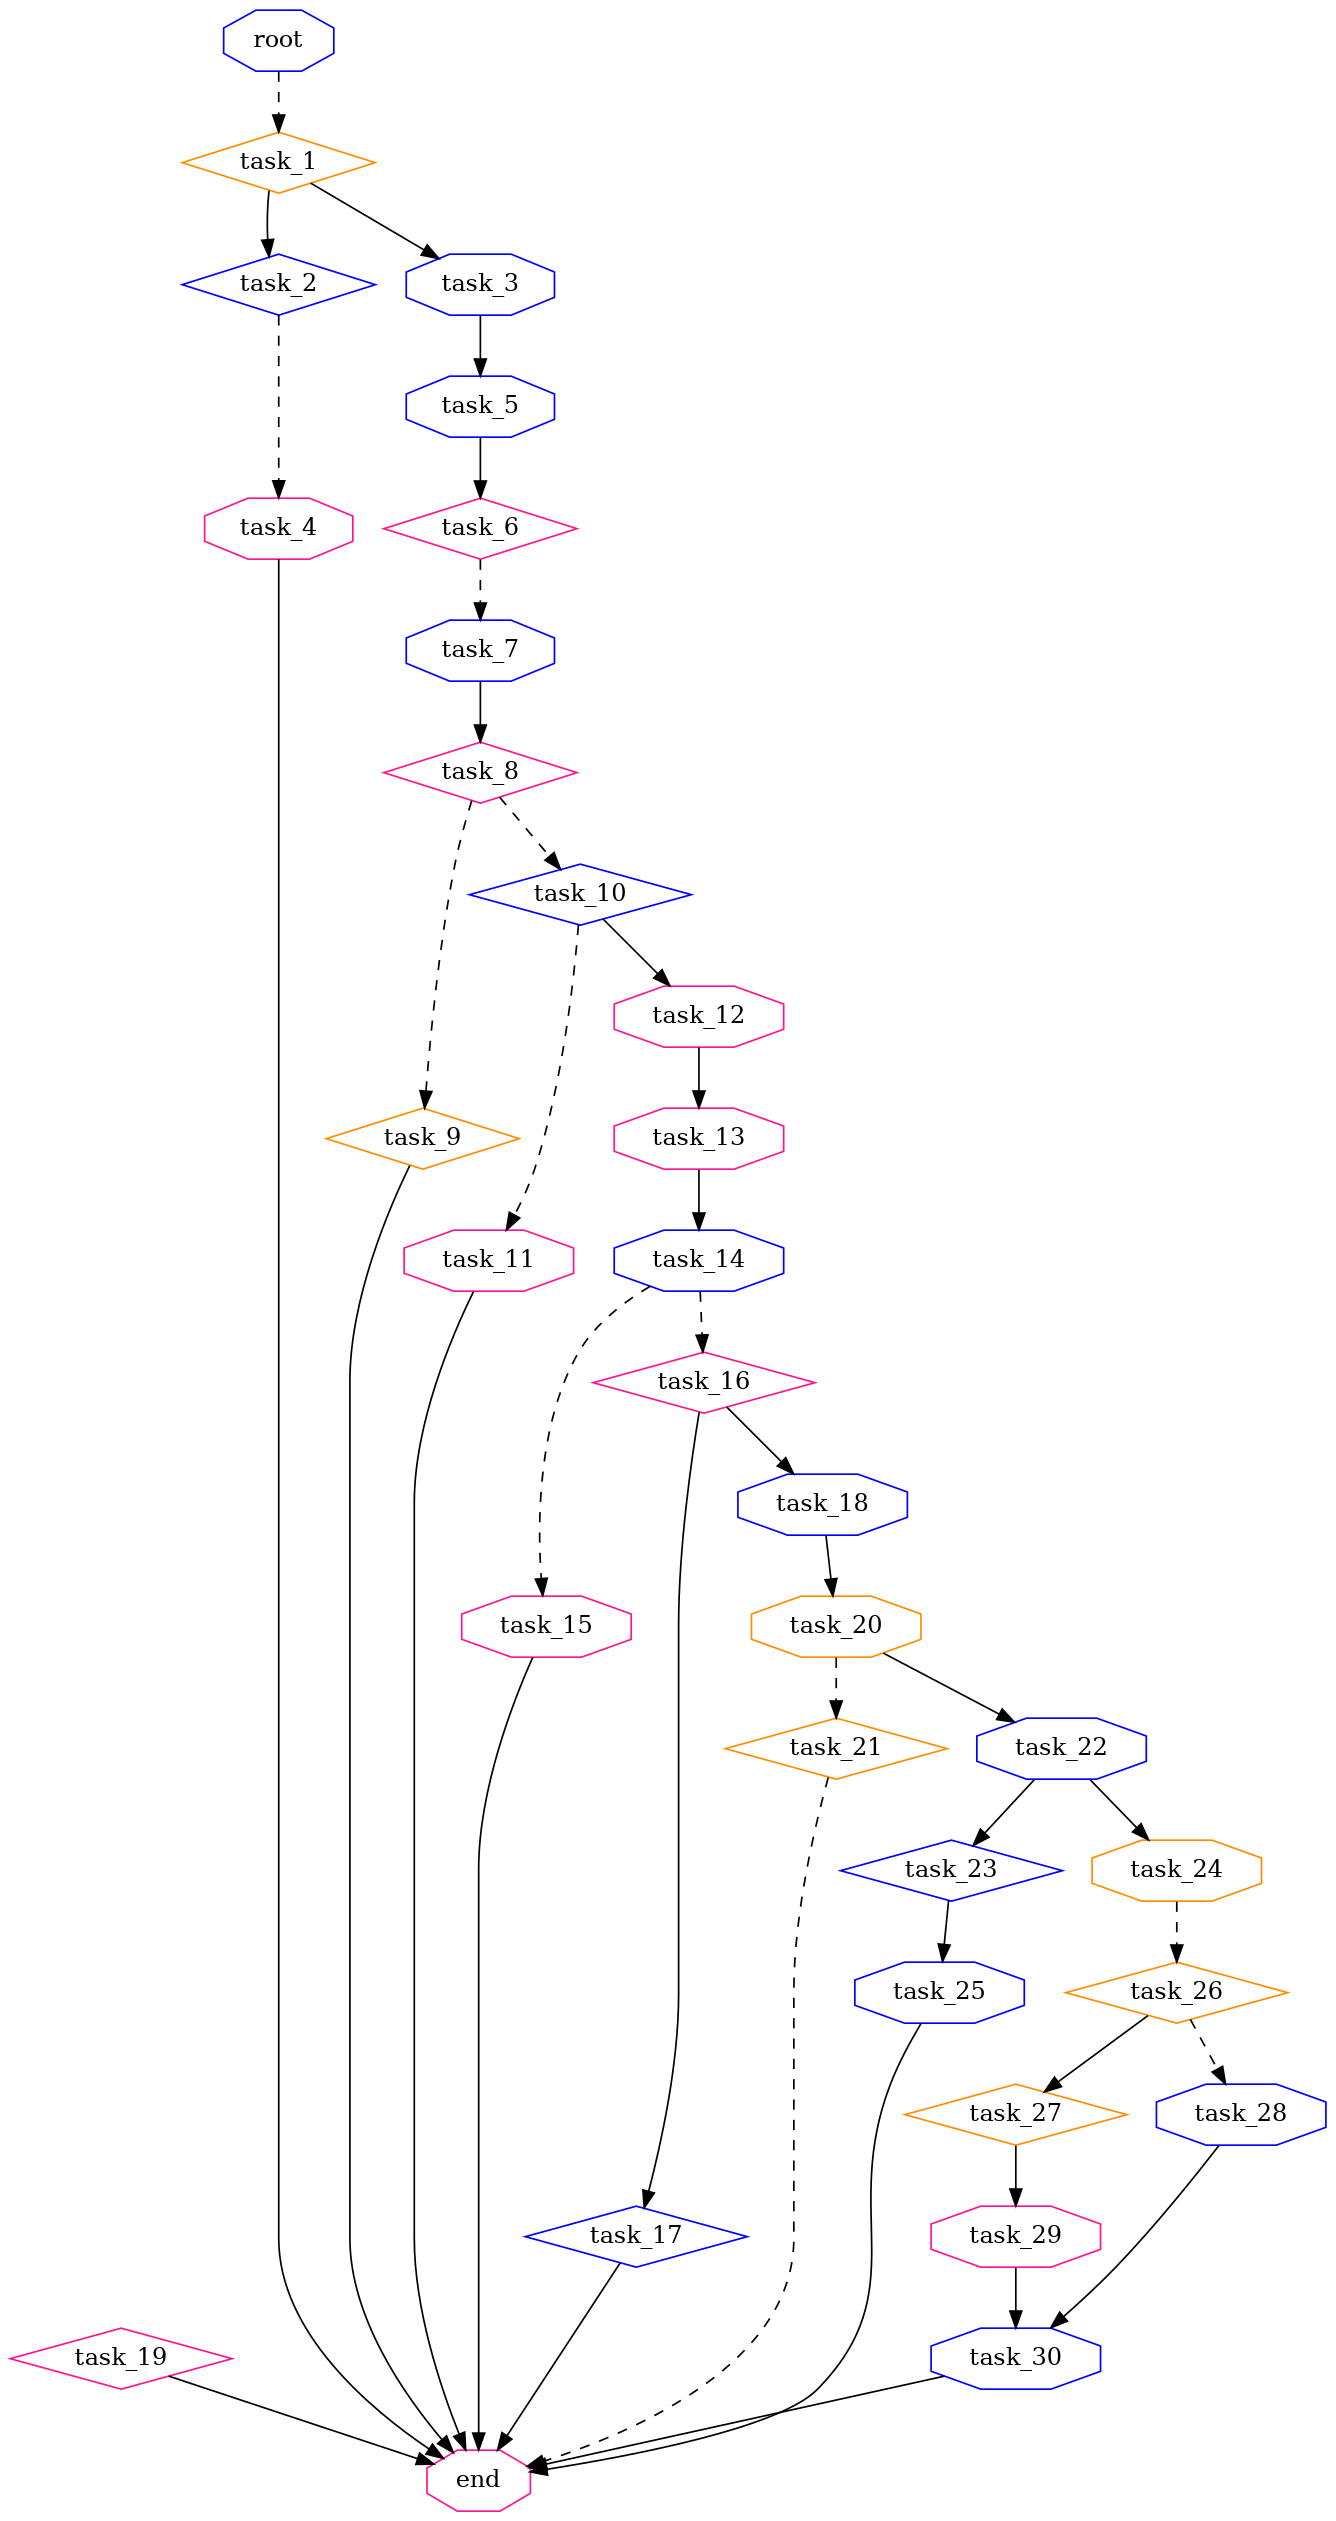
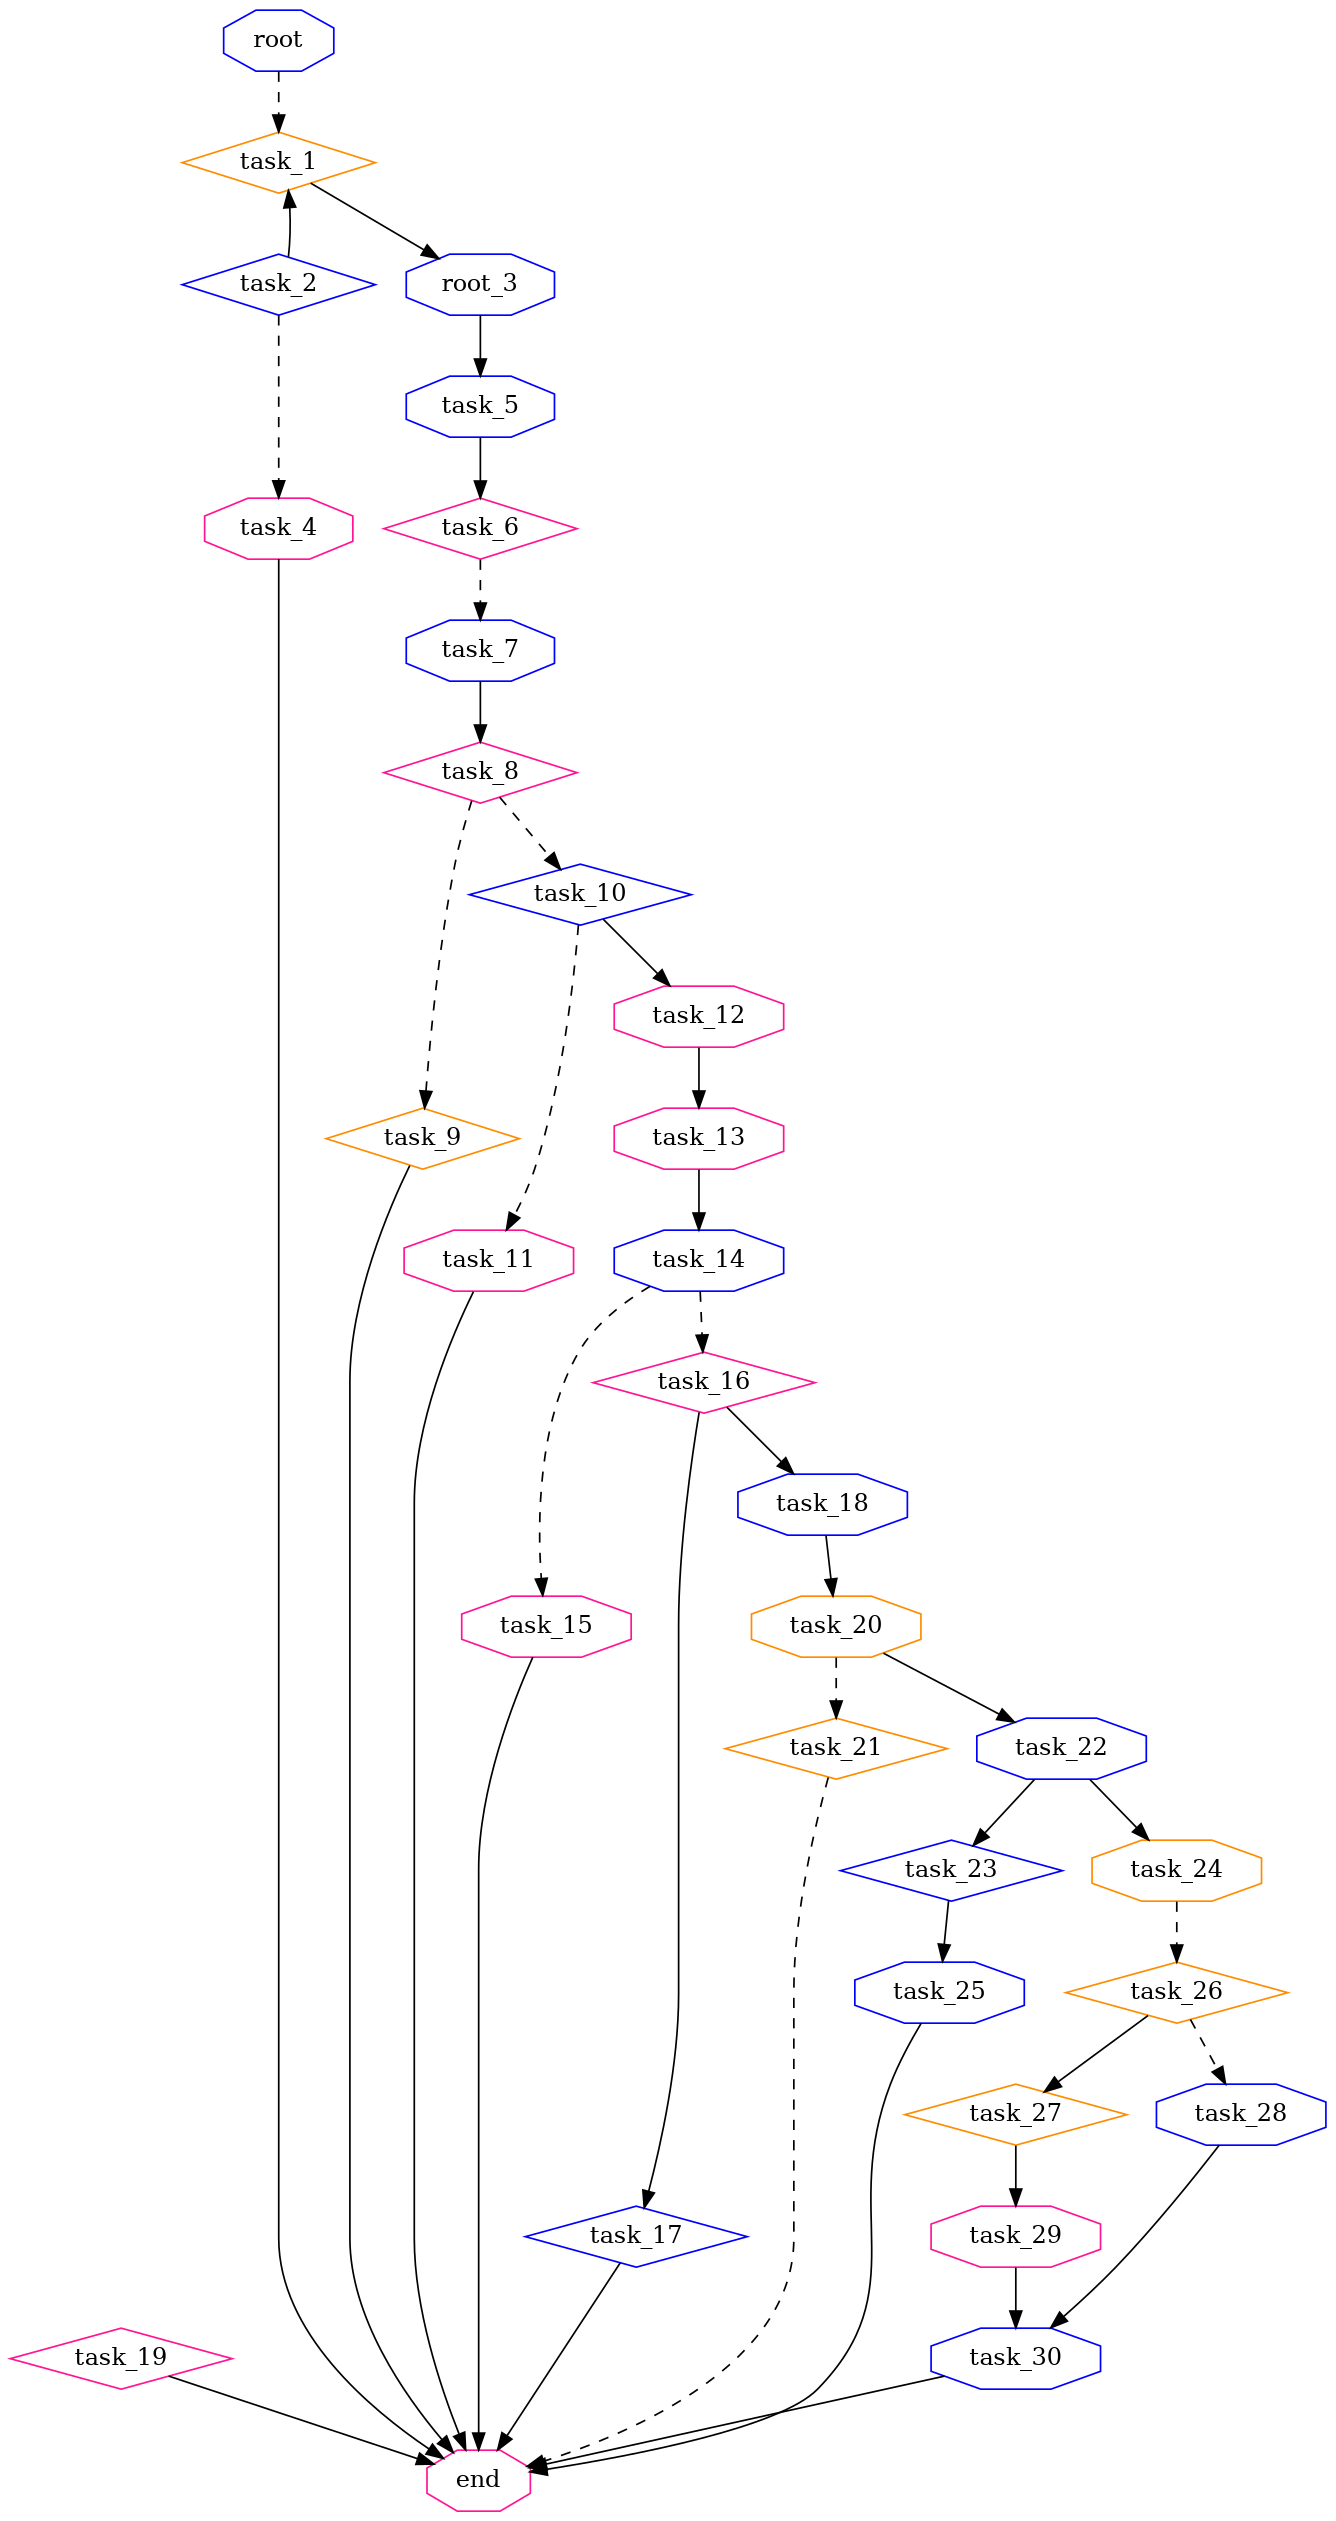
  digraph {
    node [color=blue shape=octagon]
    edge [style=solid]
    task_1 [color=darkorange shape=diamond]
    root
    task_2 [shape=diamond]
-   task_3
+   task_3 [label=root_3]
    task_4 [color=deeppink]
    task_5
    end [color=deeppink]
    task_6 [color=deeppink shape=diamond]
    task_7
    task_8 [color=deeppink shape=diamond]
    task_9 [color=darkorange shape=diamond]
    task_10 [shape=diamond]
    task_11 [color=deeppink]
    task_12 [color=deeppink]
    task_13 [color=deeppink]
    task_14
    task_15 [color=deeppink]
    task_16 [color=deeppink shape=diamond]
    task_17 [shape=diamond]
    task_18
    task_20 [color=darkorange]
    task_19 [color=deeppink shape=diamond]
    task_21 [color=darkorange shape=diamond]
    task_22
    task_23 [shape=diamond]
    task_24 [color=darkorange]
    task_25
    task_26 [color=darkorange shape=diamond]
    task_27 [color=darkorange shape=diamond]
    task_28
    task_29 [color=deeppink]
    task_30
-   task_1 -> task_2
+   task_2 -> task_1
    task_1 -> task_3
    root -> task_1 [style=dashed]
    task_2 -> task_4 [style=dashed]
    task_3 -> task_5
    task_4 -> end
    task_5 -> task_6
    task_6 -> task_7 [style=dashed]
    task_7 -> task_8
    task_8 -> task_9 [style=dashed]
    task_8 -> task_10 [style=dashed]
    task_9 -> end
    task_10 -> task_11 [style=dashed]
    task_10 -> task_12
    task_11 -> end
    task_12 -> task_13
    task_13 -> task_14
    task_14 -> task_15 [style=dashed]
    task_14 -> task_16 [style=dashed]
    task_15 -> end
    task_16 -> task_17
    task_16 -> task_18
    task_17 -> end
    task_18 -> task_20
    task_20 -> task_21 [style=dashed]
    task_20 -> task_22
    task_19 -> end
    task_21 -> end [style=dashed]
    task_22 -> task_23
    task_22 -> task_24
    task_23 -> task_25
    task_24 -> task_26 [style=dashed]
    task_25 -> end
    task_26 -> task_27
    task_26 -> task_28 [style=dashed]
    task_27 -> task_29
    task_28 -> task_30
    task_29 -> task_30
    task_30 -> end
  }
